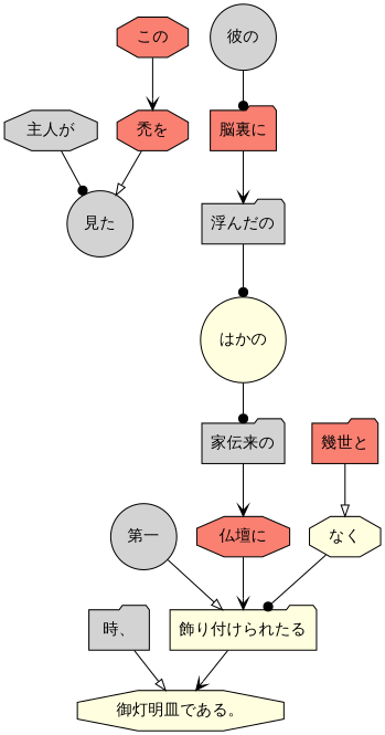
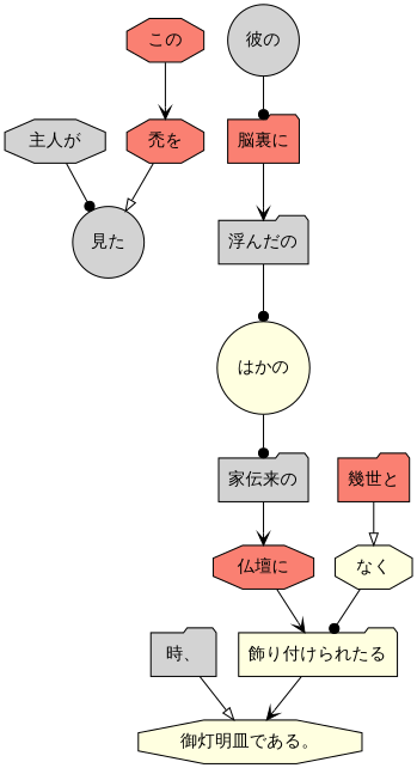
  digraph {
    node [fillcolor=lightgrey shape=octagon style=filled]
    edge [arrowhead=dot]
    n1 [label="主人が"]
    n2 [label="見た" shape=circle]
    n3 [fillcolor=salmon label="この"]
    n4 [fillcolor=salmon label="禿を"]
    n5 [label="時、" shape=folder]
    n6 [fillcolor=lightyellow label="御灯明皿である。"]
-   n7 [label="第一" shape=circle]
    n8 [fillcolor=lightyellow label="飾り付けられたる" shape=folder]
    n9 [label="彼の" shape=circle]
    n10 [fillcolor=salmon label="脳裏に" shape=folder]
    n11 [label="浮んだの" shape=folder]
    n12 [fillcolor=lightyellow label="はかの" shape=circle]
    n13 [label="家伝来の" shape=folder]
    n14 [fillcolor=salmon label="仏壇に"]
    n15 [fillcolor=salmon label="幾世と" shape=folder]
    n16 [fillcolor=lightyellow label="なく"]
    n1 -> n2
    n3 -> n4 [arrowhead=vee]
    n4 -> n2 [arrowhead=onormal]
    n5 -> n6 [arrowhead=onormal]
-   n7 -> n8 [arrowhead=onormal]
    n8 -> n6 [arrowhead=vee]
    n9 -> n10
    n10 -> n11 [arrowhead=vee]
    n11 -> n12
    n12 -> n13
    n13 -> n14 [arrowhead=vee]
    n14 -> n8 [arrowhead=vee]
    n15 -> n16 [arrowhead=onormal]
    n16 -> n8
  }
